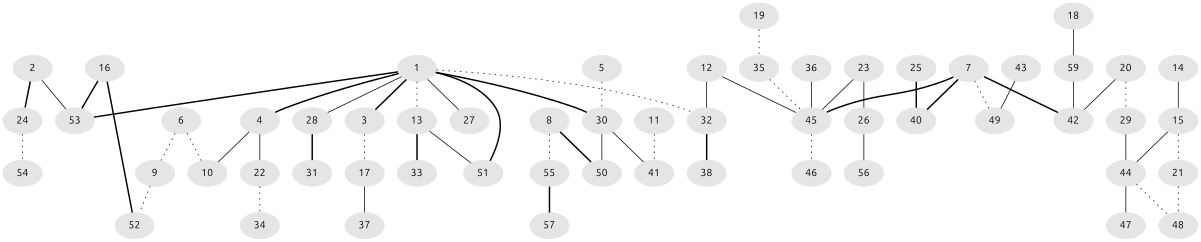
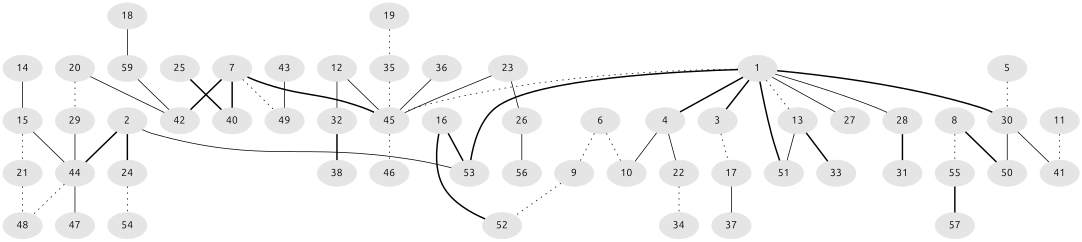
  graph {
    fontname=Ubuntu
    node [color=gray90 fontname=Ubuntu style=filled]
    edge [fontname=Ubuntu style=solid weight=1.0]
    1
    3
    4
    13
    27
    28
    30
    45
    51
    53
    17
    10
    22
    33
    31
    50
    41
    46
    2
    24
    44
    54
    48
    47
    37
    34
    5
    6
    9
    52
    7
    40
    42
    49
    8
    55
    57
    11
    12
    32
    38
    21
    14
    15
    16
    n46 [label=59]
    18
    19
    35
    20
    29
    23
    26
    56
    25
    36
    43
    1 -- 3 [style=bold]
    1 -- 4 [style=bold]
    1 -- 13 [style=dotted]
    1 -- 27
    1 -- 28
    1 -- 30 [style=bold]
-   1 -- 32 [style=dotted]
+   1 -- 45 [style=dotted]
    1 -- 51 [style=bold]
    1 -- 53 [style=bold]
    3 -- 17 [style=dotted]
    4 -- 10
    4 -- 22
    13 -- 51
    13 -- 33 [style=bold]
    28 -- 31 [style=bold]
    30 -- 50
    30 -- 41
    45 -- 46 [style=dotted]
    17 -- 37
    22 -- 34 [style=dotted]
    2 -- 53
    2 -- 24 [style=bold]
+   2 -- 44 [style=bold]
    24 -- 54 [style=dotted]
    44 -- 48 [style=dotted]
    44 -- 47
    5 -- 30 [style=dotted]
    6 -- 10 [style=dotted]
    6 -- 9 [style=dotted]
    9 -- 52 [style=dotted]
    7 -- 45 [style=bold]
    7 -- 40 [style=bold]
    7 -- 42 [style=bold]
    7 -- 49 [style=dotted]
    8 -- 50 [style=bold]
    8 -- 55 [style=dotted]
    55 -- 57 [style=bold]
    11 -- 41 [style=dotted]
    12 -- 45
    12 -- 32
    32 -- 38 [style=bold]
    21 -- 48 [style=dotted]
    14 -- 15
    15 -- 44
    15 -- 21 [style=dotted]
    16 -- 53 [style=bold]
    16 -- 52 [style=bold]
    n46 -- 42
    18 -- n46
    19 -- 35 [style=dotted]
    35 -- 45 [style=dotted]
    20 -- 42
    20 -- 29 [style=dotted]
    29 -- 44
    23 -- 45
    23 -- 26
    26 -- 56
    25 -- 40 [style=bold]
    36 -- 45
    43 -- 49
  }
